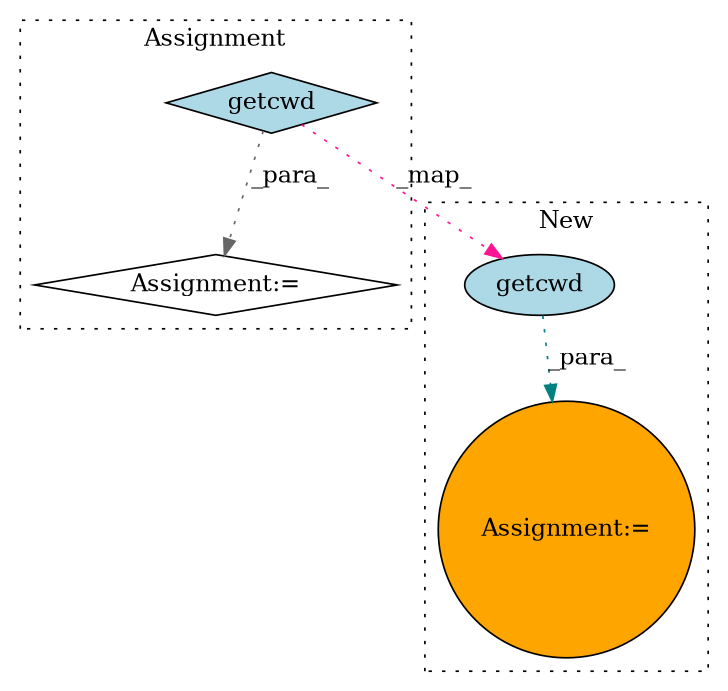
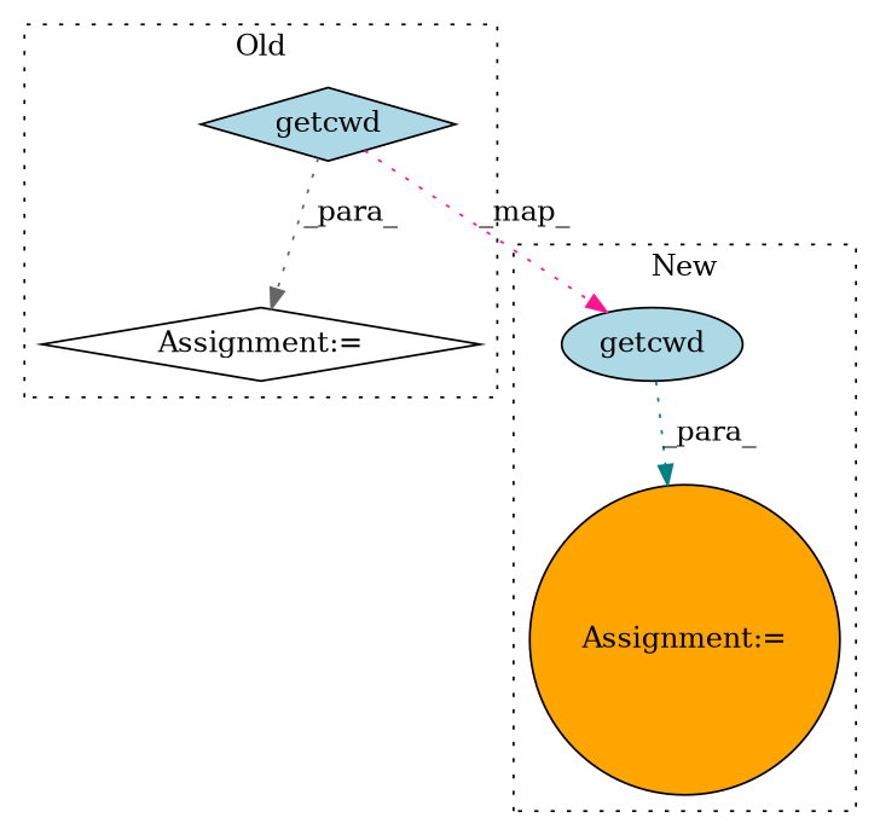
  digraph {
    node [a=32 l=8 shape=diamond style=filled fillcolor=lightblue]
    edge [style=dotted arrowhead=normal]
    n1 [label=getcwd s=14789]
    n2 [a=7 l=1 label="Assignment:=" s=14772 fillcolor=white]
    n3 [label=getcwd s=14787 shape=ellipse]
    n4 [a=7 l=1 label="Assignment:=" s=14783 shape=circle fillcolor=orange]
    subgraph cluster_1 {
-     label=Assignment
+     label=Old
      style=dotted
      n1
      n2
    }
    subgraph cluster_2 {
      label=New
      style=dotted
      n3
      n4
    }
    n1 -> n2 [label=_para_ color=gray40]
    n1 -> n3 [label=_map_ color=deeppink]
    n3 -> n4 [label=_para_ color=teal]
  }
